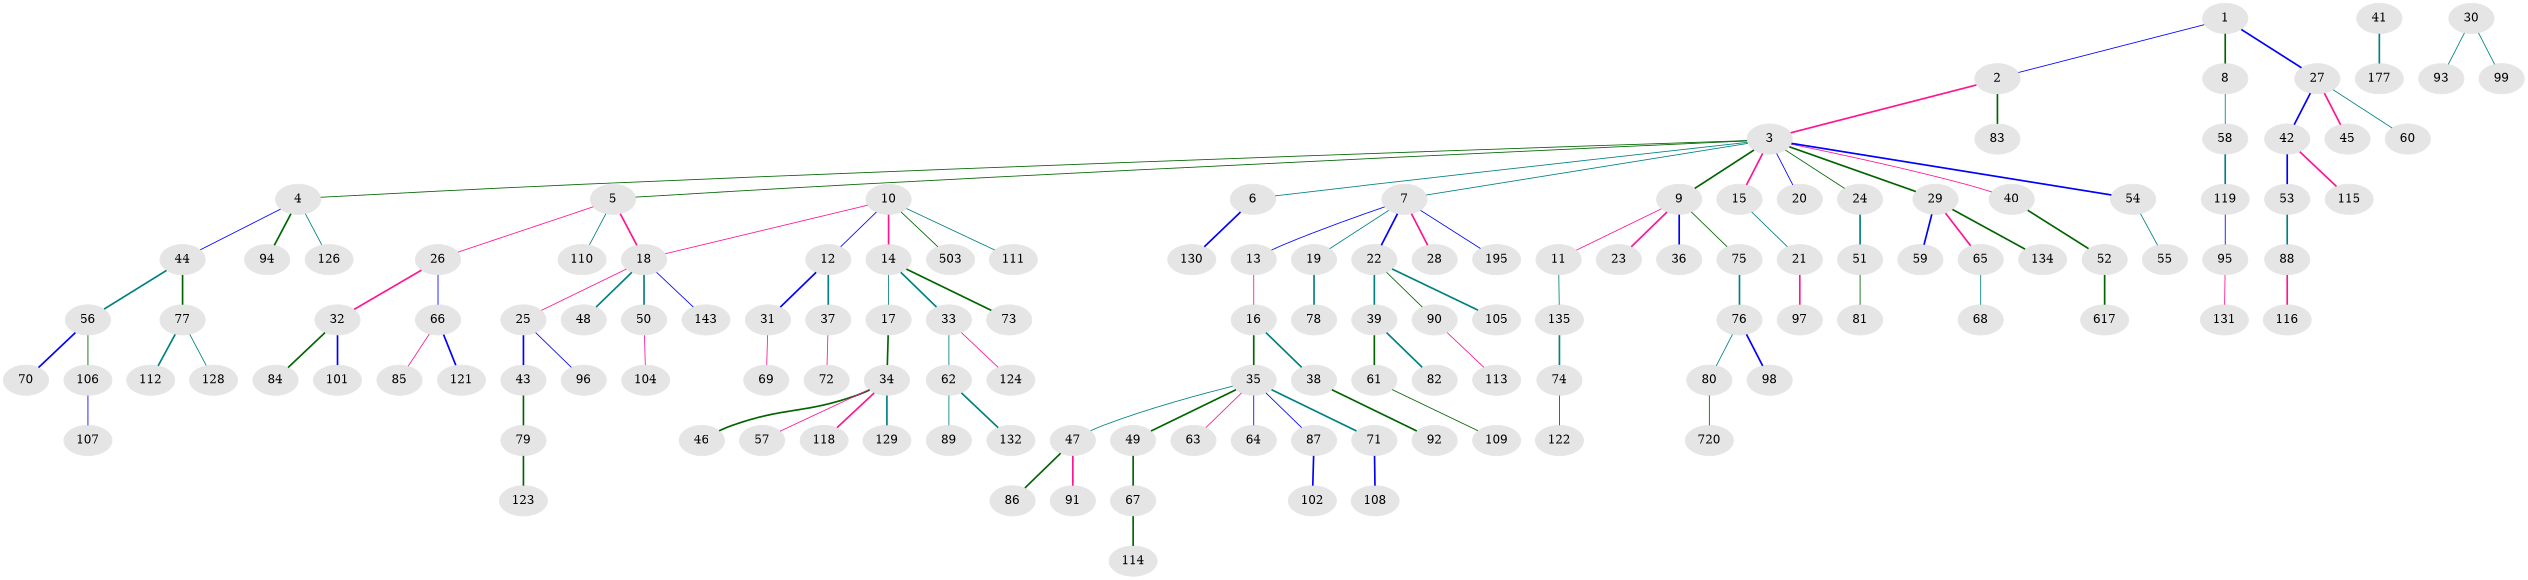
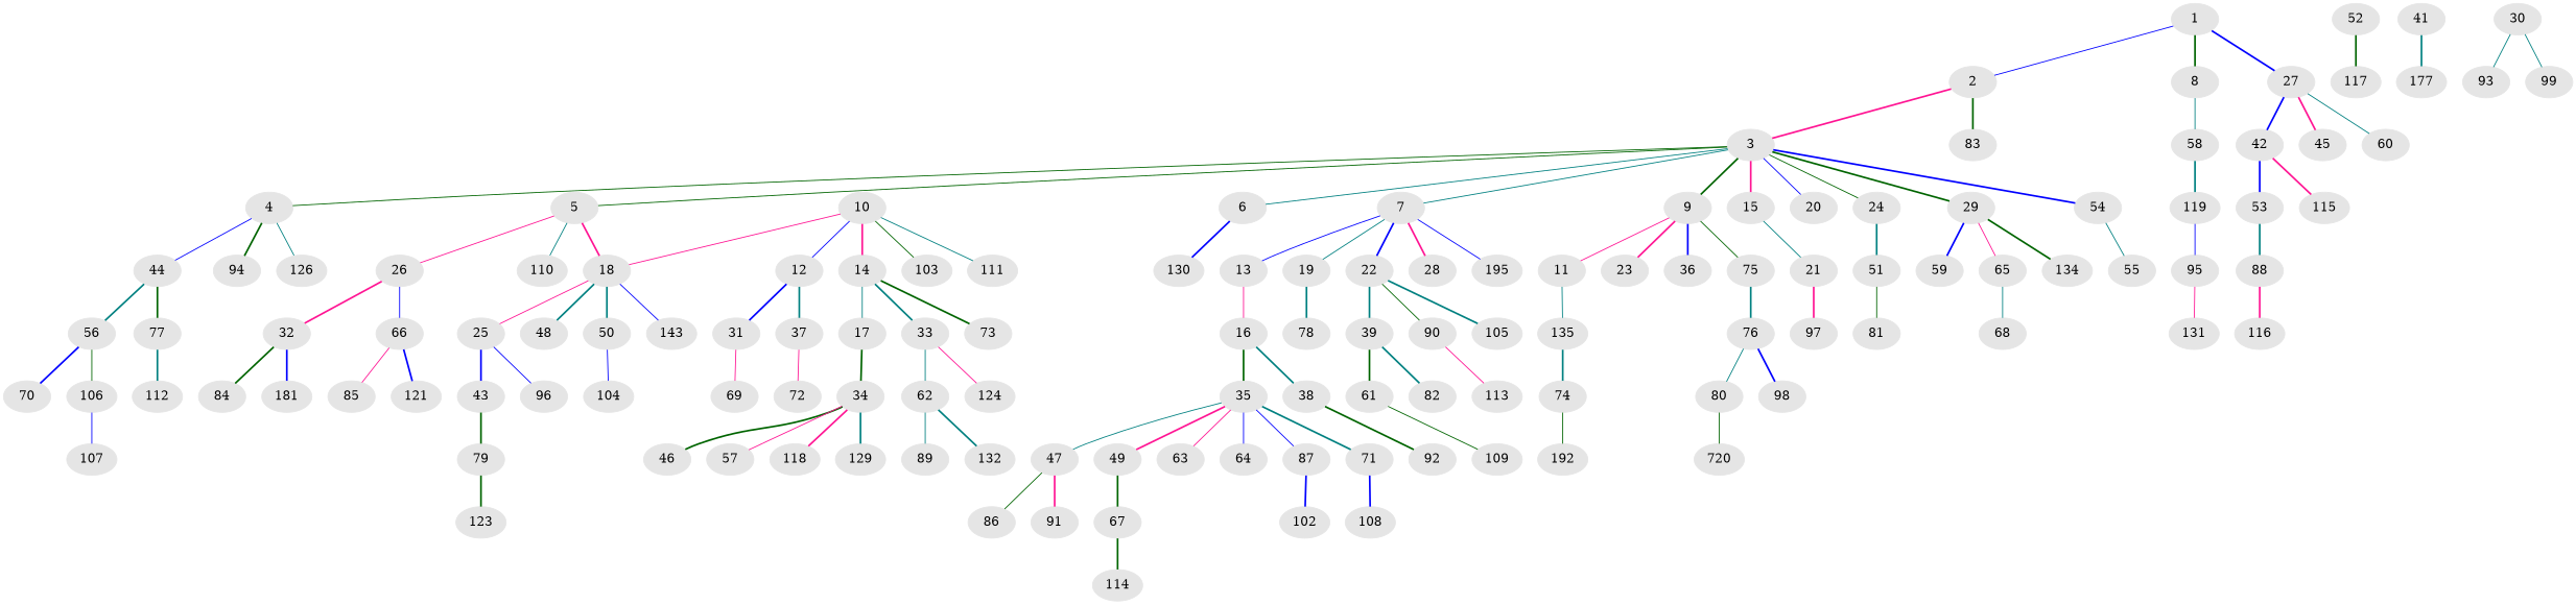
  graph {
    node [color=gray90 style=filled]
    edge [color=teal style=bold]
    1
    2
    8
    27
    3
    83
    58
    42
    45
    60
    4
    5
    6
    7
    9
    15
    20
    24
    29
-   40
    54
    44
    94
    126
    26
    110
    18
    130
    13
    19
    22
    28
    n33 [label=195]
    11
    23
    36
    75
    21
    51
    59
    65
    134
    52
    55
    56
    77
    10
    12
    14
-   103 [label=503]
+   103
    111
    32
    66
    16
    78
    39
    90
    105
    119
    135
    76
    31
    37
    17
    33
    73
    25
    48
    50
    n70 [label=143]
    74
    69
    72
    35
    38
    34
    62
    124
    97
    47
    49
    63
    64
    87
    71
    92
    46
    57
    118
    129
    43
    96
    104
    61
    82
    n96 [label=177]
    41
    113
    30
    93
    99
    81
    79
    84
-   101
+   101 [label=181]
    85
    121
    53
    115
    68
-   122
+   122 [label=192]
    89
    132
    86
    91
    67
    102
    109
-   117 [label=617]
+   117
    88
    123
    70
    106
    112
-   128
    114
    116
    95
    131
    107
    108
    80
    98
    n134 [label=720]
    1 -- 2 [color=blue style=solid]
    1 -- 8 [color=darkgreen]
    1 -- 27 [color=blue]
    2 -- 3 [color=deeppink]
    2 -- 83 [color=darkgreen]
    8 -- 58 [style=solid]
    27 -- 42 [color=blue]
    27 -- 45 [color=deeppink]
    27 -- 60 [style=solid]
    3 -- 4 [color=darkgreen style=solid]
    3 -- 5 [color=darkgreen style=solid]
    3 -- 6 [style=solid]
    3 -- 7 [style=solid]
    3 -- 9 [color=darkgreen]
    3 -- 15 [color=deeppink]
    3 -- 20 [color=blue style=solid]
    3 -- 24 [color=darkgreen style=solid]
    3 -- 29 [color=darkgreen]
-   3 -- 40 [color=deeppink style=solid]
    3 -- 54 [color=blue]
    58 -- 119
    42 -- 53 [color=blue]
    42 -- 115 [color=deeppink]
    4 -- 44 [color=blue style=solid]
    4 -- 94 [color=darkgreen]
    4 -- 126 [style=solid]
    5 -- 26 [color=deeppink style=solid]
    5 -- 110 [style=solid]
    5 -- 18 [color=deeppink]
    6 -- 130 [color=blue]
    7 -- 13 [color=blue style=solid]
    7 -- 19 [style=solid]
    7 -- 22 [color=blue]
    7 -- 28 [color=deeppink]
    7 -- n33 [color=blue style=solid]
    9 -- 11 [color=deeppink style=solid]
    9 -- 23 [color=deeppink]
    9 -- 36 [color=blue]
    9 -- 75 [color=darkgreen style=solid]
    15 -- 21 [style=solid]
    24 -- 51
    29 -- 59 [color=blue]
-   29 -- 65 [color=deeppink]
+   29 -- 65 [color=deeppink style=solid]
    29 -- 134 [color=darkgreen]
-   40 -- 52 [color=darkgreen]
    54 -- 55 [style=solid]
    44 -- 56
    44 -- 77 [color=darkgreen]
    26 -- 32 [color=deeppink]
    26 -- 66 [color=blue style=solid]
    18 -- 25 [color=deeppink style=solid]
    18 -- 48
    18 -- 50
    18 -- n70 [color=blue style=solid]
    13 -- 16 [color=deeppink style=solid]
    19 -- 78
    22 -- 39
    22 -- 90 [color=darkgreen style=solid]
    22 -- 105
    11 -- 135 [style=solid]
    75 -- 76
    21 -- 97 [color=deeppink]
    51 -- 81 [color=darkgreen style=solid]
    65 -- 68 [style=solid]
    52 -- 117 [color=darkgreen]
    56 -- 70 [color=blue]
    56 -- 106 [color=darkgreen style=solid]
    77 -- 112
-   77 -- 128 [style=solid]
    10 -- 18 [color=deeppink style=solid]
    10 -- 12 [color=blue style=solid]
    10 -- 14 [color=deeppink]
    10 -- 103 [color=darkgreen style=solid]
    10 -- 111 [style=solid]
    12 -- 31 [color=blue]
    12 -- 37
    14 -- 17 [style=solid]
    14 -- 33
    14 -- 73 [color=darkgreen]
    32 -- 84 [color=darkgreen]
    32 -- 101 [color=blue]
    66 -- 85 [color=deeppink style=solid]
    66 -- 121 [color=blue]
    16 -- 35 [color=darkgreen]
    16 -- 38
    39 -- 61 [color=darkgreen]
    39 -- 82
    90 -- 113 [color=deeppink style=solid]
    119 -- 95 [color=blue style=solid]
    135 -- 74
    76 -- 80 [style=solid]
    76 -- 98 [color=blue]
    31 -- 69 [color=deeppink style=solid]
    37 -- 72 [color=deeppink style=solid]
    17 -- 34 [color=darkgreen]
    33 -- 62 [style=solid]
    33 -- 124 [color=deeppink style=solid]
    25 -- 43 [color=blue]
    25 -- 96 [color=blue style=solid]
-   50 -- 104 [color=deeppink style=solid]
+   50 -- 104 [color=blue style=solid]
    74 -- 122 [color=darkgreen style=solid]
    35 -- 47 [style=solid]
-   35 -- 49 [color=darkgreen]
+   35 -- 49 [color=deeppink]
    35 -- 63 [color=deeppink style=solid]
    35 -- 64 [color=blue style=solid]
    35 -- 87 [color=blue style=solid]
    35 -- 71
    38 -- 92 [color=darkgreen]
    34 -- 46 [color=darkgreen]
    34 -- 57 [color=deeppink style=solid]
    34 -- 118 [color=deeppink]
    34 -- 129
    62 -- 89 [style=solid]
    62 -- 132
-   47 -- 86 [color=darkgreen]
+   47 -- 86 [color=darkgreen style=solid]
    47 -- 91 [color=deeppink]
    49 -- 67 [color=darkgreen]
    87 -- 102 [color=blue]
    71 -- 108 [color=blue]
    43 -- 79 [color=darkgreen]
    61 -- 109 [color=darkgreen style=solid]
    41 -- n96
    30 -- 93 [style=solid]
    30 -- 99 [style=solid]
    79 -- 123 [color=darkgreen]
    53 -- 88
    67 -- 114 [color=darkgreen]
    88 -- 116 [color=deeppink]
    106 -- 107 [color=blue style=solid]
    95 -- 131 [color=deeppink style=solid]
    80 -- n134 [color=darkgreen style=solid]
  }
